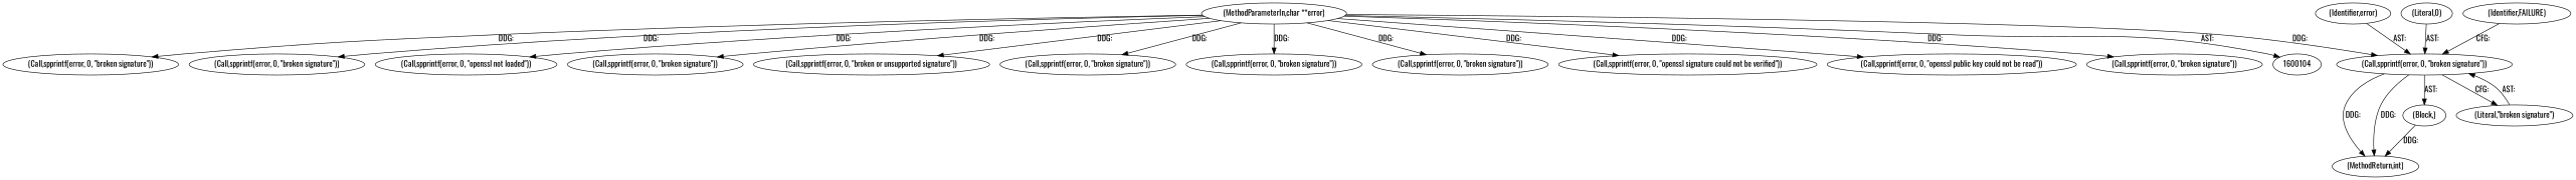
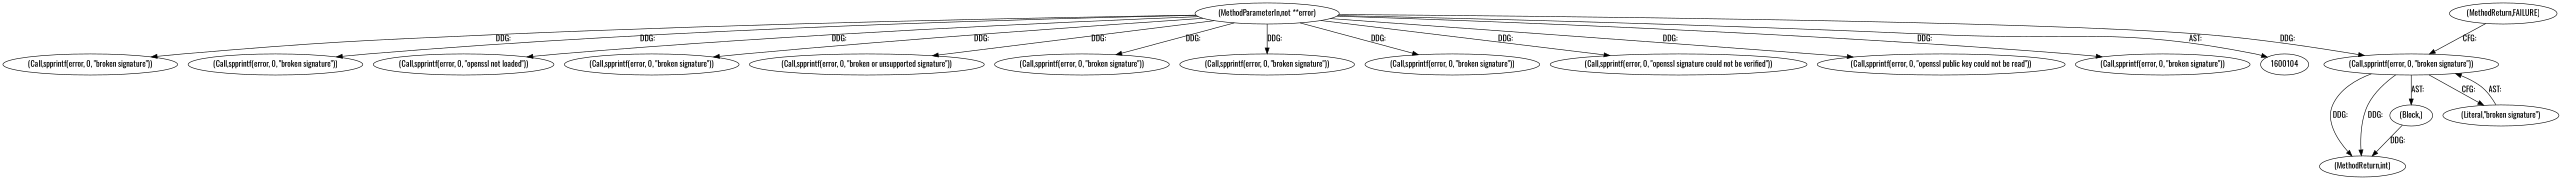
  digraph {
    fontname=Oswald
    node [fontname=Oswald]
    edge [fontname=Oswald]
    n1 [label="(Call,spprintf(error, 0, \"broken signature\"))"]
    n2 [label="(MethodReturn,int)"]
    n3 [label="(Block,)"]
    n4 [label="(Literal,\"broken signature\")"]
-   n5 [label="(MethodParameterIn,char **error)"]
+   n5 [label="(MethodParameterIn,not **error)"]
    n6 [label="(Call,spprintf(error, 0, \"broken signature\"))"]
    n7 [label="(Call,spprintf(error, 0, \"broken signature\"))"]
    n8 [label="(Call,spprintf(error, 0, \"openssl not loaded\"))"]
    n9 [label="(Call,spprintf(error, 0, \"broken signature\"))"]
    n10 [label="(Call,spprintf(error, 0, \"broken or unsupported signature\"))"]
    n11 [label="(Call,spprintf(error, 0, \"broken signature\"))"]
    n12 [label="(Call,spprintf(error, 0, \"broken signature\"))"]
    n13 [label="(Call,spprintf(error, 0, \"broken signature\"))"]
    n14 [label="(Call,spprintf(error, 0, \"openssl signature could not be verified\"))"]
    n15 [label="(Call,spprintf(error, 0, \"openssl public key could not be read\"))"]
    n16 [label="(Call,spprintf(error, 0, \"broken signature\"))"]
    n17 [label=1600104]
-   n18 [label="(Identifier,error)"]
-   n19 [label="(Literal,0)"]
-   n20 [label="(Identifier,FAILURE)"]
+   n20 [label="(MethodReturn,FAILURE)"]
    n1 -> n2 [label="DDG: "]
    n1 -> n2 [label="DDG: "]
    n1 -> n3 [label="AST: "]
    n1 -> n4 [label="CFG: "]
    n3 -> n2 [label="DDG: "]
    n4 -> n1 [label="AST: "]
    n5 -> n1 [label="DDG: "]
    n5 -> n6 [label="DDG: "]
    n5 -> n7 [label="DDG: "]
    n5 -> n8 [label="DDG: "]
    n5 -> n9 [label="DDG: "]
    n5 -> n10 [label="DDG: "]
    n5 -> n11 [label="DDG: "]
    n5 -> n12 [label="DDG: "]
    n5 -> n13 [label="DDG: "]
    n5 -> n14 [label="DDG: "]
    n5 -> n15 [label="DDG: "]
    n5 -> n16 [label="DDG: "]
    n5 -> n17 [label="AST: "]
-   n18 -> n1 [label="AST: "]
-   n19 -> n1 [label="AST: "]
    n20 -> n1 [label="CFG: "]
  }
